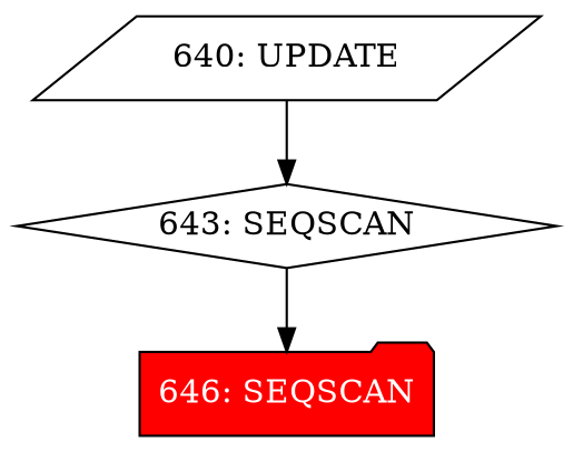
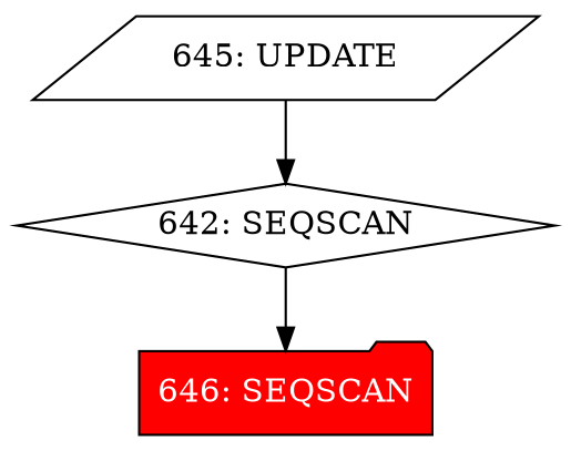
  digraph {
-   n1 [label="643: SEQSCAN" shape=diamond]
+   n1 [label="642: SEQSCAN" shape=diamond]
    n2 [fillcolor=red fontcolor=white label="646: SEQSCAN" shape=folder style=filled]
-   n3 [label="640: UPDATE" shape=parallelogram]
+   n3 [label="645: UPDATE" shape=parallelogram]
    n1 -> n2
    n3 -> n1
  }
